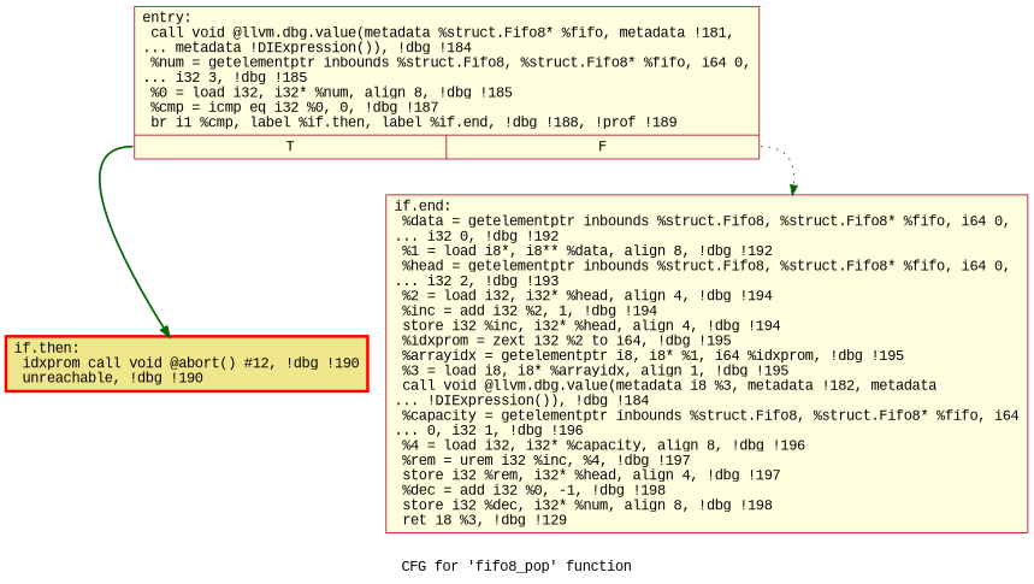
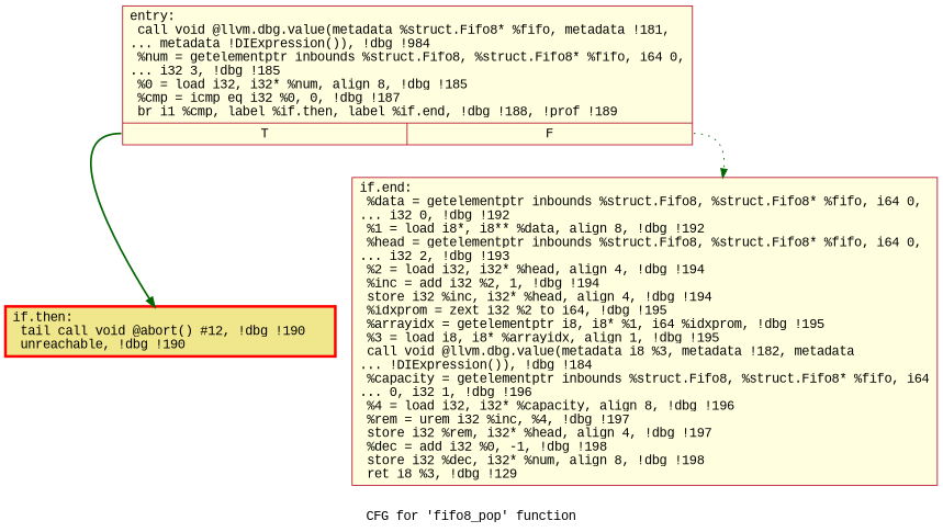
  digraph {
    fontname="Liberation Mono"
    label="CFG for 'fifo8_pop' function"
    node [color="#b70d28ff" fillcolor=lightyellow fontname="Liberation Mono" shape=record style=filled]
    edge [color=darkgreen fontname="Liberation Mono"]
-   n1 [label="{entry:\l  call void @llvm.dbg.value(metadata %struct.Fifo8* %fifo, metadata !181,\l... metadata !DIExpression()), !dbg !184\l  %num = getelementptr inbounds %struct.Fifo8, %struct.Fifo8* %fifo, i64 0,\l... i32 3, !dbg !185\l  %0 = load i32, i32* %num, align 8, !dbg !185\l  %cmp = icmp eq i32 %0, 0, !dbg !187\l  br i1 %cmp, label %if.then, label %if.end, !dbg !188, !prof !189\l|{<s0>T|<s1>F}}"]
-   n2 [color=red fillcolor=khaki label="{if.then:                                          \l  idxprom call void @abort() #12, !dbg !190\l  unreachable, !dbg !190\l}" penwidth=3.0]
+   n1 [label="{entry:\l  call void @llvm.dbg.value(metadata %struct.Fifo8* %fifo, metadata !181,\l... metadata !DIExpression()), !dbg !984\l  %num = getelementptr inbounds %struct.Fifo8, %struct.Fifo8* %fifo, i64 0,\l... i32 3, !dbg !185\l  %0 = load i32, i32* %num, align 8, !dbg !185\l  %cmp = icmp eq i32 %0, 0, !dbg !187\l  br i1 %cmp, label %if.then, label %if.end, !dbg !188, !prof !189\l|{<s0>T|<s1>F}}"]
+   n2 [color=red fillcolor=khaki label="{if.then:                                          \l  tail call void @abort() #12, !dbg !190\l  unreachable, !dbg !190\l}" penwidth=3.0]
    n3 [label="{if.end:                                           \l  %data = getelementptr inbounds %struct.Fifo8, %struct.Fifo8* %fifo, i64 0,\l... i32 0, !dbg !192\l  %1 = load i8*, i8** %data, align 8, !dbg !192\l  %head = getelementptr inbounds %struct.Fifo8, %struct.Fifo8* %fifo, i64 0,\l... i32 2, !dbg !193\l  %2 = load i32, i32* %head, align 4, !dbg !194\l  %inc = add i32 %2, 1, !dbg !194\l  store i32 %inc, i32* %head, align 4, !dbg !194\l  %idxprom = zext i32 %2 to i64, !dbg !195\l  %arrayidx = getelementptr i8, i8* %1, i64 %idxprom, !dbg !195\l  %3 = load i8, i8* %arrayidx, align 1, !dbg !195\l  call void @llvm.dbg.value(metadata i8 %3, metadata !182, metadata\l... !DIExpression()), !dbg !184\l  %capacity = getelementptr inbounds %struct.Fifo8, %struct.Fifo8* %fifo, i64\l... 0, i32 1, !dbg !196\l  %4 = load i32, i32* %capacity, align 8, !dbg !196\l  %rem = urem i32 %inc, %4, !dbg !197\l  store i32 %rem, i32* %head, align 4, !dbg !197\l  %dec = add i32 %0, -1, !dbg !198\l  store i32 %dec, i32* %num, align 8, !dbg !198\l  ret i8 %3, !dbg !129\l}"]
    n1 -> n2 [style=bold tailport=s0]
    n1 -> n3 [style=dotted tailport=s1]
  }
